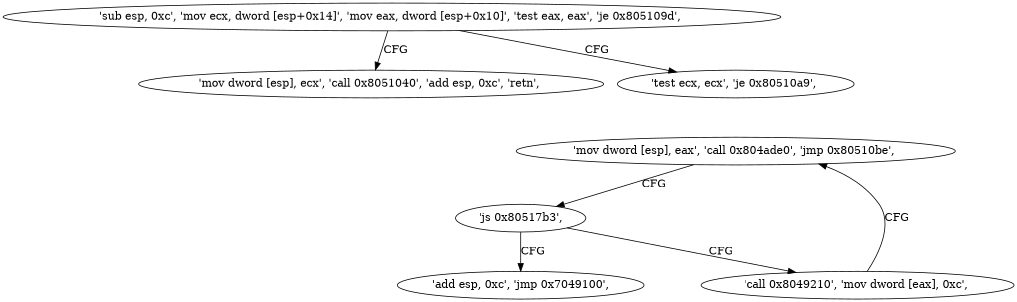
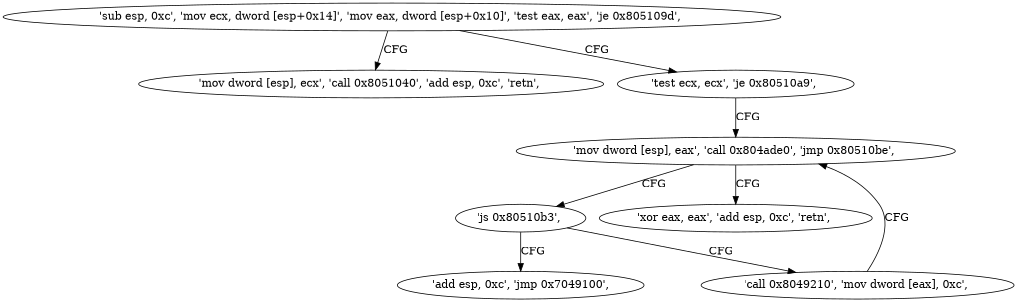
  digraph {
    n1 [label="'sub esp, 0xc', 'mov ecx, dword [esp+0x14]', 'mov eax, dword [esp+0x10]', 'test eax, eax', 'je 0x805109d', "]
    n2 [label="'mov dword [esp], ecx', 'call 0x8051040', 'add esp, 0xc', 'retn', "]
    n3 [label="'test ecx, ecx', 'je 0x80510a9', "]
    n4 [label="'mov dword [esp], eax', 'call 0x804ade0', 'jmp 0x80510be', "]
-   n5 [label="'js 0x80517b3',"]
+   n5 [label="'js 0x80510b3', "]
+   n6 [label="'xor eax, eax', 'add esp, 0xc', 'retn', "]
    n7 [label="'call 0x8049210', 'mov dword [eax], 0xc', "]
    n8 [label="'add esp, 0xc', 'jmp 0x7049100',"]
    n1 -> n2 [label=CFG]
    n1 -> n3 [label=CFG]
+   n3 -> n4 [label=CFG]
    n4 -> n5 [label=CFG]
+   n4 -> n6 [label=CFG]
    n5 -> n7 [label=CFG]
    n5 -> n8 [label=CFG]
    n7 -> n4 [label=CFG]
  }
